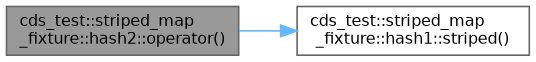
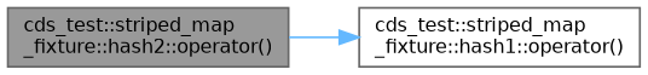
  digraph {
    rankdir=LR
    node [fontname=Helvetica fontsize=10 shape=box style=filled]
    n1 [color=gray40 fillcolor=grey60 fontcolor=black height=0.2 label="cds_test::striped_map\l_fixture::hash2::operator()" width=0.4]
-   n2 [color=grey40 fillcolor=white height=0.2 label="cds_test::striped_map\l_fixture::hash1::striped()" width=0.4]
+   n2 [color=grey40 fillcolor=white height=0.2 label="cds_test::striped_map\l_fixture::hash1::operator()" width=0.4]
    n1 -> n2 [color=steelblue1 fontname=Helvetica fontsize=10 labelfontname=Helvetica labelfontsize=10 style=solid]
  }
